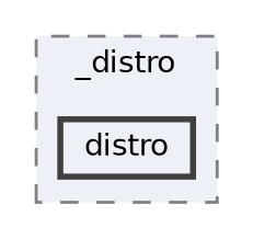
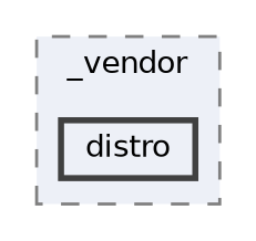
  digraph {
    compound=true
    rankdir=LR
    n1 [color=grey25 fillcolor="#edf0f7" fontname=Helvetica fontsize=10 height=0.2 label=distro shape=box style="filled,bold" width=0.4]
    subgraph cluster_1 {
      bgcolor="#edf0f7"
      fontname=Helvetica
      fontsize=10
-     label=_distro
+     label=_vendor
      pencolor=grey50
      style="filled,dashed"
      n1
    }
  }
